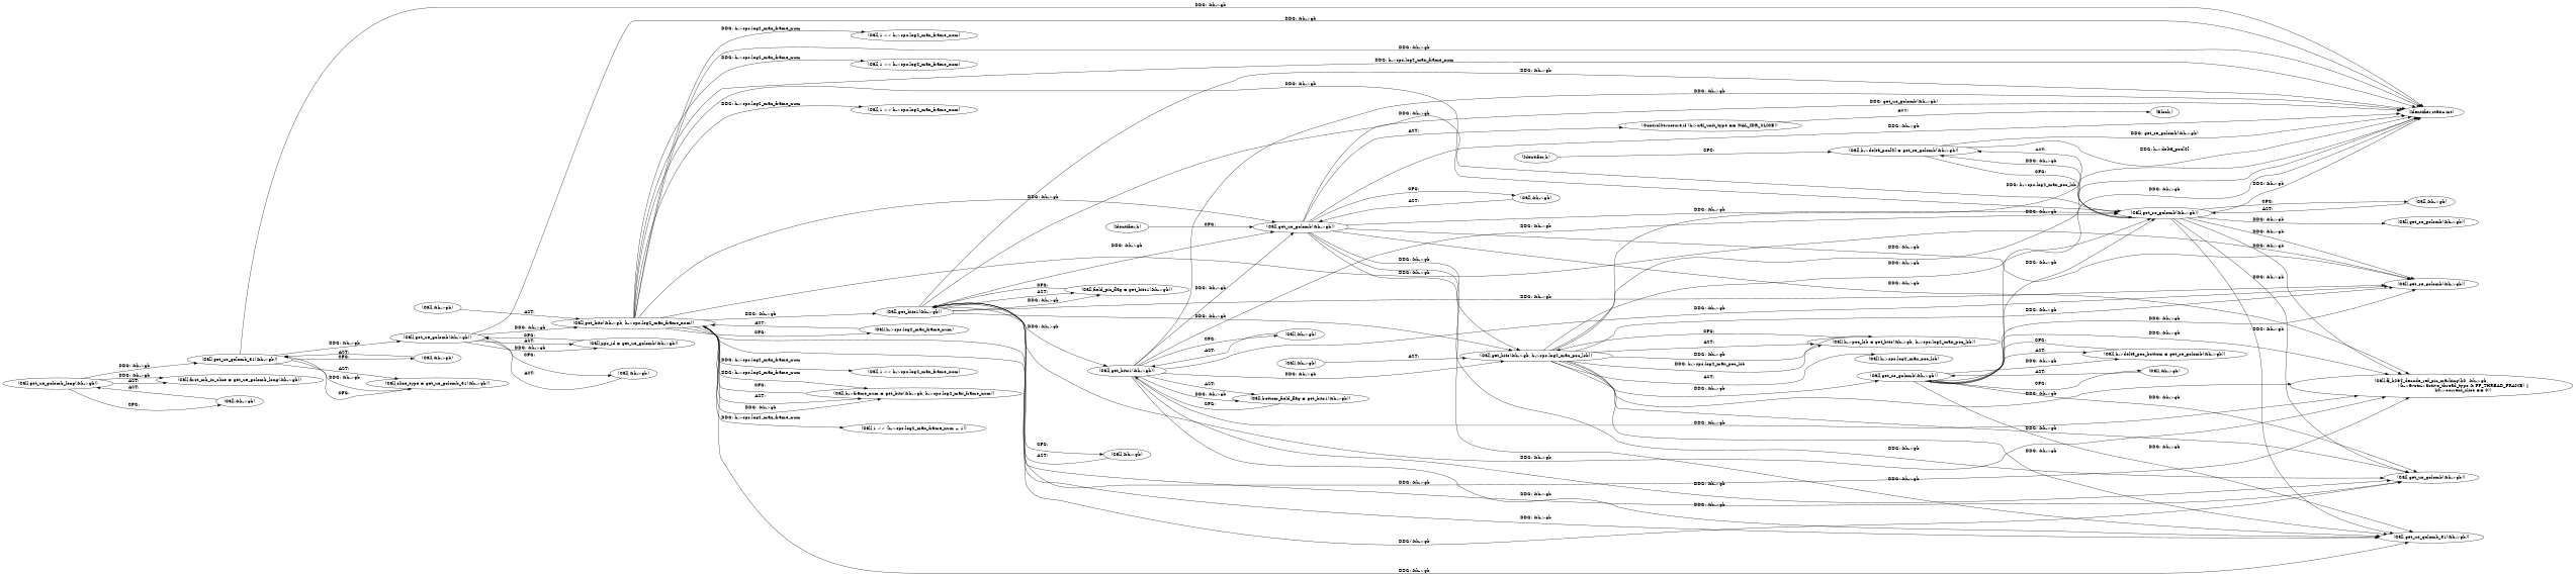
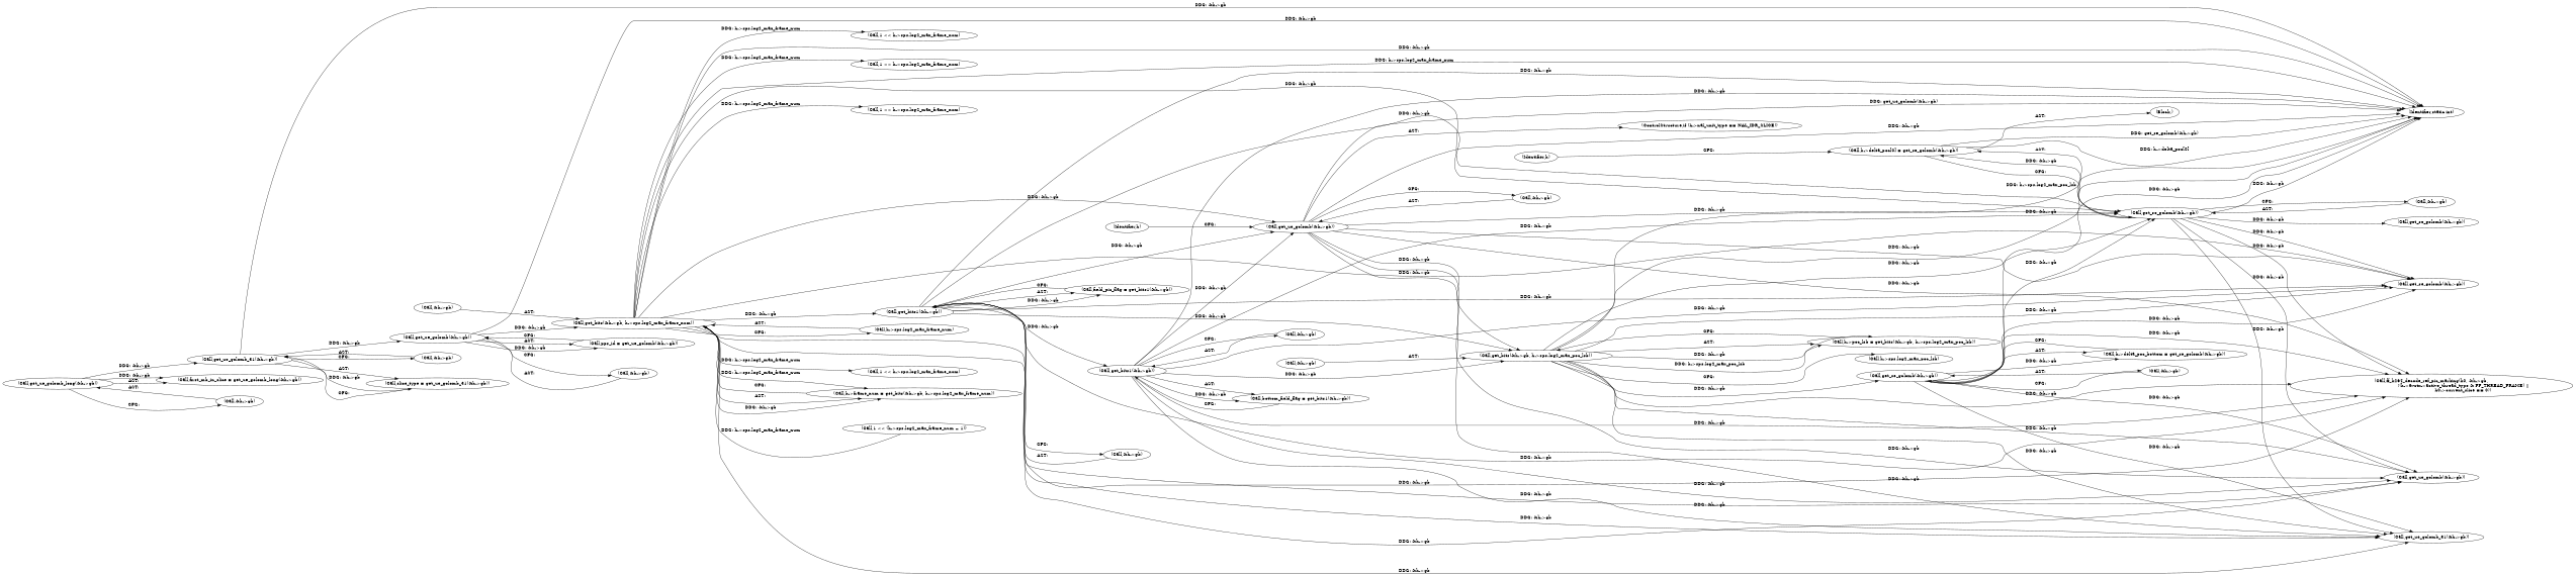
  digraph {
    rankdir=LR
    n1 [label="(Call,h->delta_poc[0] = get_se_golomb(&h->gb))"]
    n2 [label="(Call,get_se_golomb(&h->gb))"]
    n3 [label="(Identifier,static int)"]
    n4 [label="(Block,)"]
    n5 [label="(Call,ff_h264_decode_ref_pic_marking(h0, &h->gb,\n                                             !(h->avctx->active_thread_type & FF_THREAD_FRAME) ||\n                                             h0->current_slice == 0))"]
    n6 [label="(Call,get_se_golomb(&h->gb))"]
    n7 [label="(Call,get_ue_golomb_31(&h->gb))"]
    n8 [label="(Call,get_se_golomb(&h->gb))"]
    n9 [label="(Call,get_ue_golomb(&h->gb))"]
    n10 [label="(Call,&h->gb)"]
    n11 [label="(Call,get_bits1(&h->gb))"]
    n12 [label="(Call,get_bits(&h->gb, h->sps.log2_max_poc_lsb))"]
    n13 [label="(Call,get_bits1(&h->gb))"]
    n14 [label="(Call,get_ue_golomb(&h->gb))"]
    n15 [label="(Call,&h->gb)"]
    n16 [label="(Call,field_pic_flag = get_bits1(&h->gb))"]
    n17 [label="(Call,get_se_golomb(&h->gb))"]
    n18 [label="(Call,h->sps.log2_max_poc_lsb)"]
    n19 [label="(Call,h->poc_lsb = get_bits(&h->gb, h->sps.log2_max_poc_lsb))"]
    n20 [label="(Call,bottom_field_flag = get_bits1(&h->gb))"]
    n21 [label="(Call,&h->gb)"]
    n22 [label="(Call,&h->gb)"]
    n23 [label="(ControlStructure,if (h->nal_unit_type == NAL_IDR_SLICE))"]
    n24 [label="(Call,get_bits(&h->gb, h->sps.log2_max_frame_num))"]
    n25 [label="(Call,1 << h->sps.log2_max_frame_num)"]
    n26 [label="(Call,h->frame_num = get_bits(&h->gb, h->sps.log2_max_frame_num))"]
    n27 [label="(Call,1 << (h->sps.log2_max_frame_num + 1))"]
    n28 [label="(Call,1 << h->sps.log2_max_frame_num)"]
    n29 [label="(Call,h->sps.log2_max_frame_num)"]
    n30 [label="(Call,1 << h->sps.log2_max_frame_num)"]
    n31 [label="(Call,1 << h->sps.log2_max_frame_num)"]
    n32 [label="(Call,get_ue_golomb(&h->gb))"]
    n33 [label="(Call,&h->gb)"]
    n34 [label="(Call,pps_id = get_ue_golomb(&h->gb))"]
    n35 [label="(Call,get_ue_golomb_31(&h->gb))"]
    n36 [label="(Call,&h->gb)"]
    n37 [label="(Call,slice_type = get_ue_golomb_31(&h->gb))"]
    n38 [label="(Call,get_ue_golomb_long(&h->gb))"]
    n39 [label="(Call,first_mb_in_slice = get_ue_golomb_long(&h->gb))"]
    n40 [label="(Call,&h->gb)"]
    n41 [label="(Call,&h->gb)"]
    n42 [label="(Call,h->delta_poc_bottom = get_se_golomb(&h->gb))"]
    n43 [label="(Call,&h->gb)"]
    n44 [label="(Identifier,h)"]
    n45 [label="(Call,&h->gb)"]
    n46 [label="(Identifier,h)"]
    n1 -> n2 [label="CFG: "]
    n1 -> n3 [label="DDG: h->delta_poc[0]"]
    n1 -> n3 [label="DDG: get_se_golomb(&h->gb)"]
-   n23 -> n4 [label="AST: "]
+   n1 -> n4 [label="AST: "]
    n2 -> n1 [label="AST: "]
    n2 -> n1 [label="DDG: &h->gb"]
    n2 -> n3 [label="DDG: &h->gb"]
    n2 -> n5 [label="DDG: &h->gb"]
    n2 -> n6 [label="DDG: &h->gb"]
    n2 -> n7 [label="DDG: &h->gb"]
    n2 -> n8 [label="DDG: &h->gb"]
    n2 -> n9 [label="DDG: &h->gb"]
    n2 -> n10 [label="CFG: "]
    n10 -> n2 [label="AST: "]
    n11 -> n2 [label="DDG: &h->gb"]
    n11 -> n3 [label="DDG: &h->gb"]
    n11 -> n5 [label="DDG: &h->gb"]
    n11 -> n7 [label="DDG: &h->gb"]
    n11 -> n8 [label="DDG: &h->gb"]
    n11 -> n9 [label="DDG: &h->gb"]
    n11 -> n12 [label="DDG: &h->gb"]
    n11 -> n13 [label="DDG: &h->gb"]
    n11 -> n14 [label="DDG: &h->gb"]
    n11 -> n15 [label="CFG: "]
    n11 -> n16 [label="AST: "]
    n11 -> n16 [label="DDG: &h->gb"]
    n12 -> n2 [label="DDG: &h->gb"]
    n12 -> n3 [label="DDG: h->sps.log2_max_poc_lsb"]
    n12 -> n3 [label="DDG: &h->gb"]
    n12 -> n5 [label="DDG: &h->gb"]
    n12 -> n7 [label="DDG: &h->gb"]
    n12 -> n8 [label="DDG: &h->gb"]
    n12 -> n9 [label="DDG: &h->gb"]
    n12 -> n17 [label="DDG: &h->gb"]
-   n12 -> n18 [label="AST: "]
+   n12 -> n18 [label="CFG: "]
    n12 -> n19 [label="AST: "]
    n12 -> n19 [label="DDG: &h->gb"]
    n12 -> n19 [label="DDG: h->sps.log2_max_poc_lsb"]
    n13 -> n2 [label="DDG: &h->gb"]
    n13 -> n3 [label="DDG: &h->gb"]
    n13 -> n5 [label="DDG: &h->gb"]
    n13 -> n7 [label="DDG: &h->gb"]
    n13 -> n8 [label="DDG: &h->gb"]
    n13 -> n9 [label="DDG: &h->gb"]
    n13 -> n12 [label="DDG: &h->gb"]
    n13 -> n14 [label="DDG: &h->gb"]
    n13 -> n20 [label="AST: "]
    n13 -> n20 [label="DDG: &h->gb"]
    n13 -> n21 [label="CFG: "]
    n14 -> n2 [label="DDG: &h->gb"]
    n14 -> n3 [label="DDG: get_ue_golomb(&h->gb)"]
    n14 -> n3 [label="DDG: &h->gb"]
    n14 -> n5 [label="DDG: &h->gb"]
    n14 -> n7 [label="DDG: &h->gb"]
    n14 -> n8 [label="DDG: &h->gb"]
    n14 -> n9 [label="DDG: &h->gb"]
    n14 -> n12 [label="DDG: &h->gb"]
    n14 -> n22 [label="CFG: "]
    n14 -> n23 [label="AST: "]
    n15 -> n11 [label="AST: "]
    n16 -> n11 [label="CFG: "]
    n17 -> n2 [label="DDG: &h->gb"]
    n17 -> n3 [label="DDG: &h->gb"]
    n17 -> n5 [label="DDG: &h->gb"]
    n17 -> n7 [label="DDG: &h->gb"]
    n17 -> n8 [label="DDG: &h->gb"]
    n17 -> n9 [label="DDG: &h->gb"]
    n17 -> n41 [label="CFG: "]
    n17 -> n42 [label="AST: "]
    n17 -> n42 [label="DDG: &h->gb"]
    n19 -> n12 [label="CFG: "]
    n20 -> n13 [label="CFG: "]
    n21 -> n13 [label="AST: "]
    n22 -> n14 [label="AST: "]
    n24 -> n2 [label="DDG: &h->gb"]
    n24 -> n3 [label="DDG: &h->gb"]
    n24 -> n3 [label="DDG: h->sps.log2_max_frame_num"]
    n24 -> n5 [label="DDG: &h->gb"]
    n24 -> n7 [label="DDG: &h->gb"]
    n24 -> n8 [label="DDG: &h->gb"]
    n24 -> n9 [label="DDG: &h->gb"]
    n24 -> n11 [label="DDG: &h->gb"]
    n24 -> n14 [label="DDG: &h->gb"]
    n24 -> n25 [label="DDG: h->sps.log2_max_frame_num"]
    n24 -> n26 [label="AST: "]
    n24 -> n26 [label="DDG: &h->gb"]
    n24 -> n26 [label="DDG: h->sps.log2_max_frame_num"]
-   n24 -> n27 [label="DDG: h->sps.log2_max_frame_num"]
+   n27 -> n24 [label="DDG: h->sps.log2_max_frame_num"]
    n24 -> n28 [label="DDG: h->sps.log2_max_frame_num"]
    n24 -> n29 [label="CFG: "]
    n24 -> n30 [label="DDG: h->sps.log2_max_frame_num"]
    n24 -> n31 [label="DDG: h->sps.log2_max_frame_num"]
    n26 -> n24 [label="CFG: "]
    n29 -> n24 [label="AST: "]
    n32 -> n3 [label="DDG: &h->gb"]
    n32 -> n24 [label="DDG: &h->gb"]
    n32 -> n33 [label="CFG: "]
    n32 -> n34 [label="AST: "]
    n32 -> n34 [label="DDG: &h->gb"]
    n33 -> n32 [label="AST: "]
    n34 -> n32 [label="CFG: "]
    n35 -> n3 [label="DDG: &h->gb"]
    n35 -> n32 [label="DDG: &h->gb"]
    n35 -> n36 [label="CFG: "]
    n35 -> n37 [label="AST: "]
    n35 -> n37 [label="DDG: &h->gb"]
    n36 -> n35 [label="AST: "]
    n37 -> n35 [label="CFG: "]
    n38 -> n35 [label="DDG: &h->gb"]
    n38 -> n39 [label="AST: "]
    n38 -> n39 [label="DDG: &h->gb"]
    n38 -> n40 [label="CFG: "]
    n40 -> n38 [label="AST: "]
    n41 -> n17 [label="AST: "]
    n42 -> n17 [label="CFG: "]
    n43 -> n12 [label="AST: "]
    n44 -> n14 [label="CFG: "]
    n45 -> n24 [label="AST: "]
    n46 -> n1 [label="CFG: "]
  }
